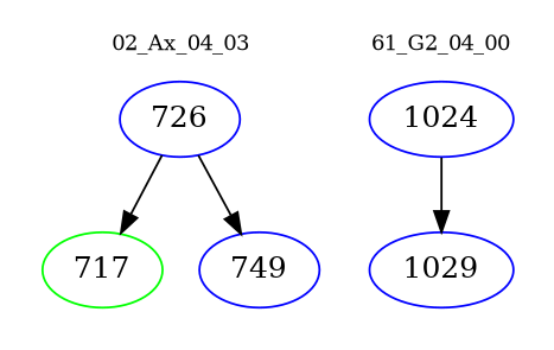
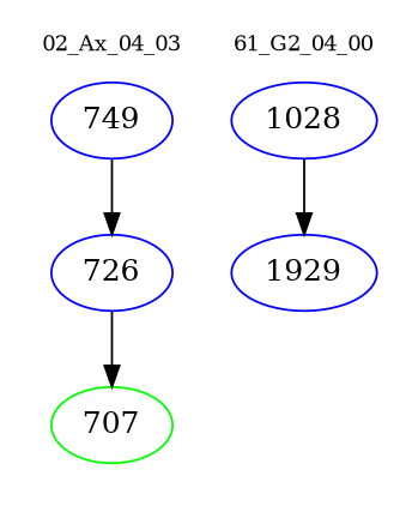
  digraph {
    node [color=blue]
    edge [color=black]
    n1 [label=726]
-   n2 [color=green label=717]
+   n2 [color=green label=707]
    n3 [label=749]
-   n4 [label=1024]
-   n5 [label=1029]
+   n4 [label=1028]
+   n5 [label=1929]
    subgraph cluster_1 {
      color=white
      fontsize=10
      label="02_Ax_04_03"
      n1
      n2
      n3
    }
    subgraph cluster_2 {
      color=white
      fontsize=10
      label="61_G2_04_00"
      n4
      n5
    }
    n1 -> n2
-   n1 -> n3
+   n3 -> n1
    n4 -> n5
  }
